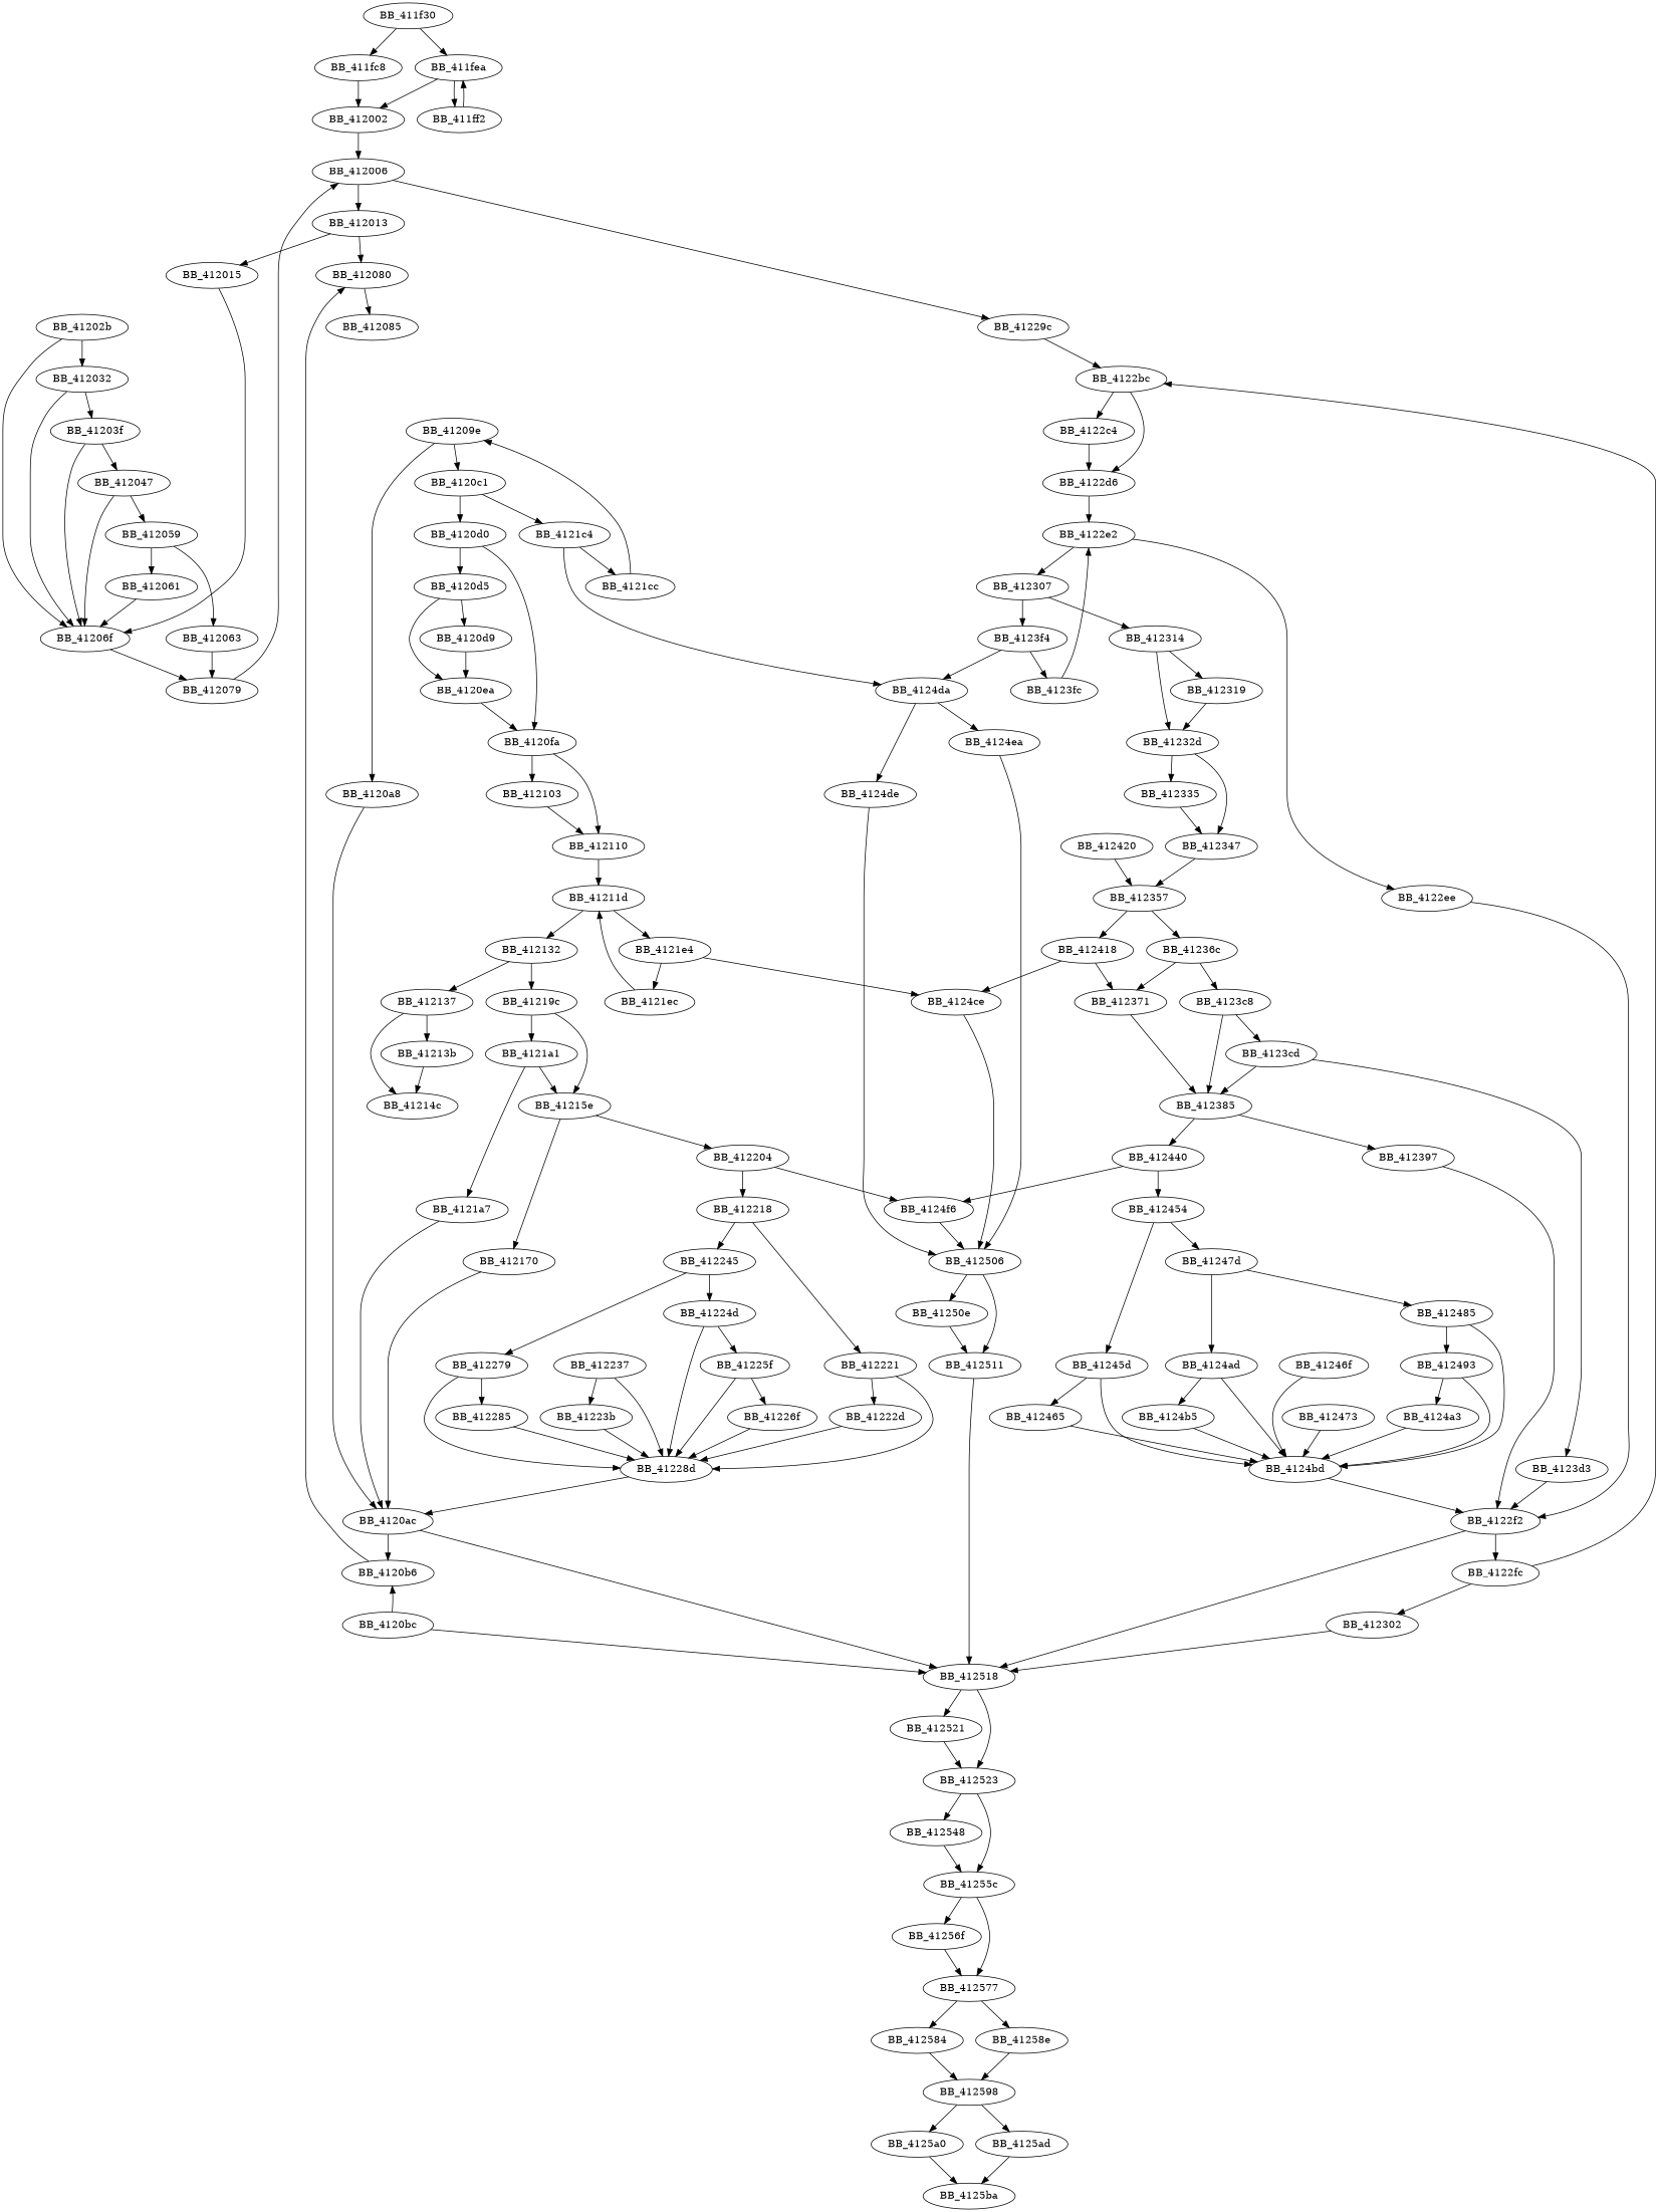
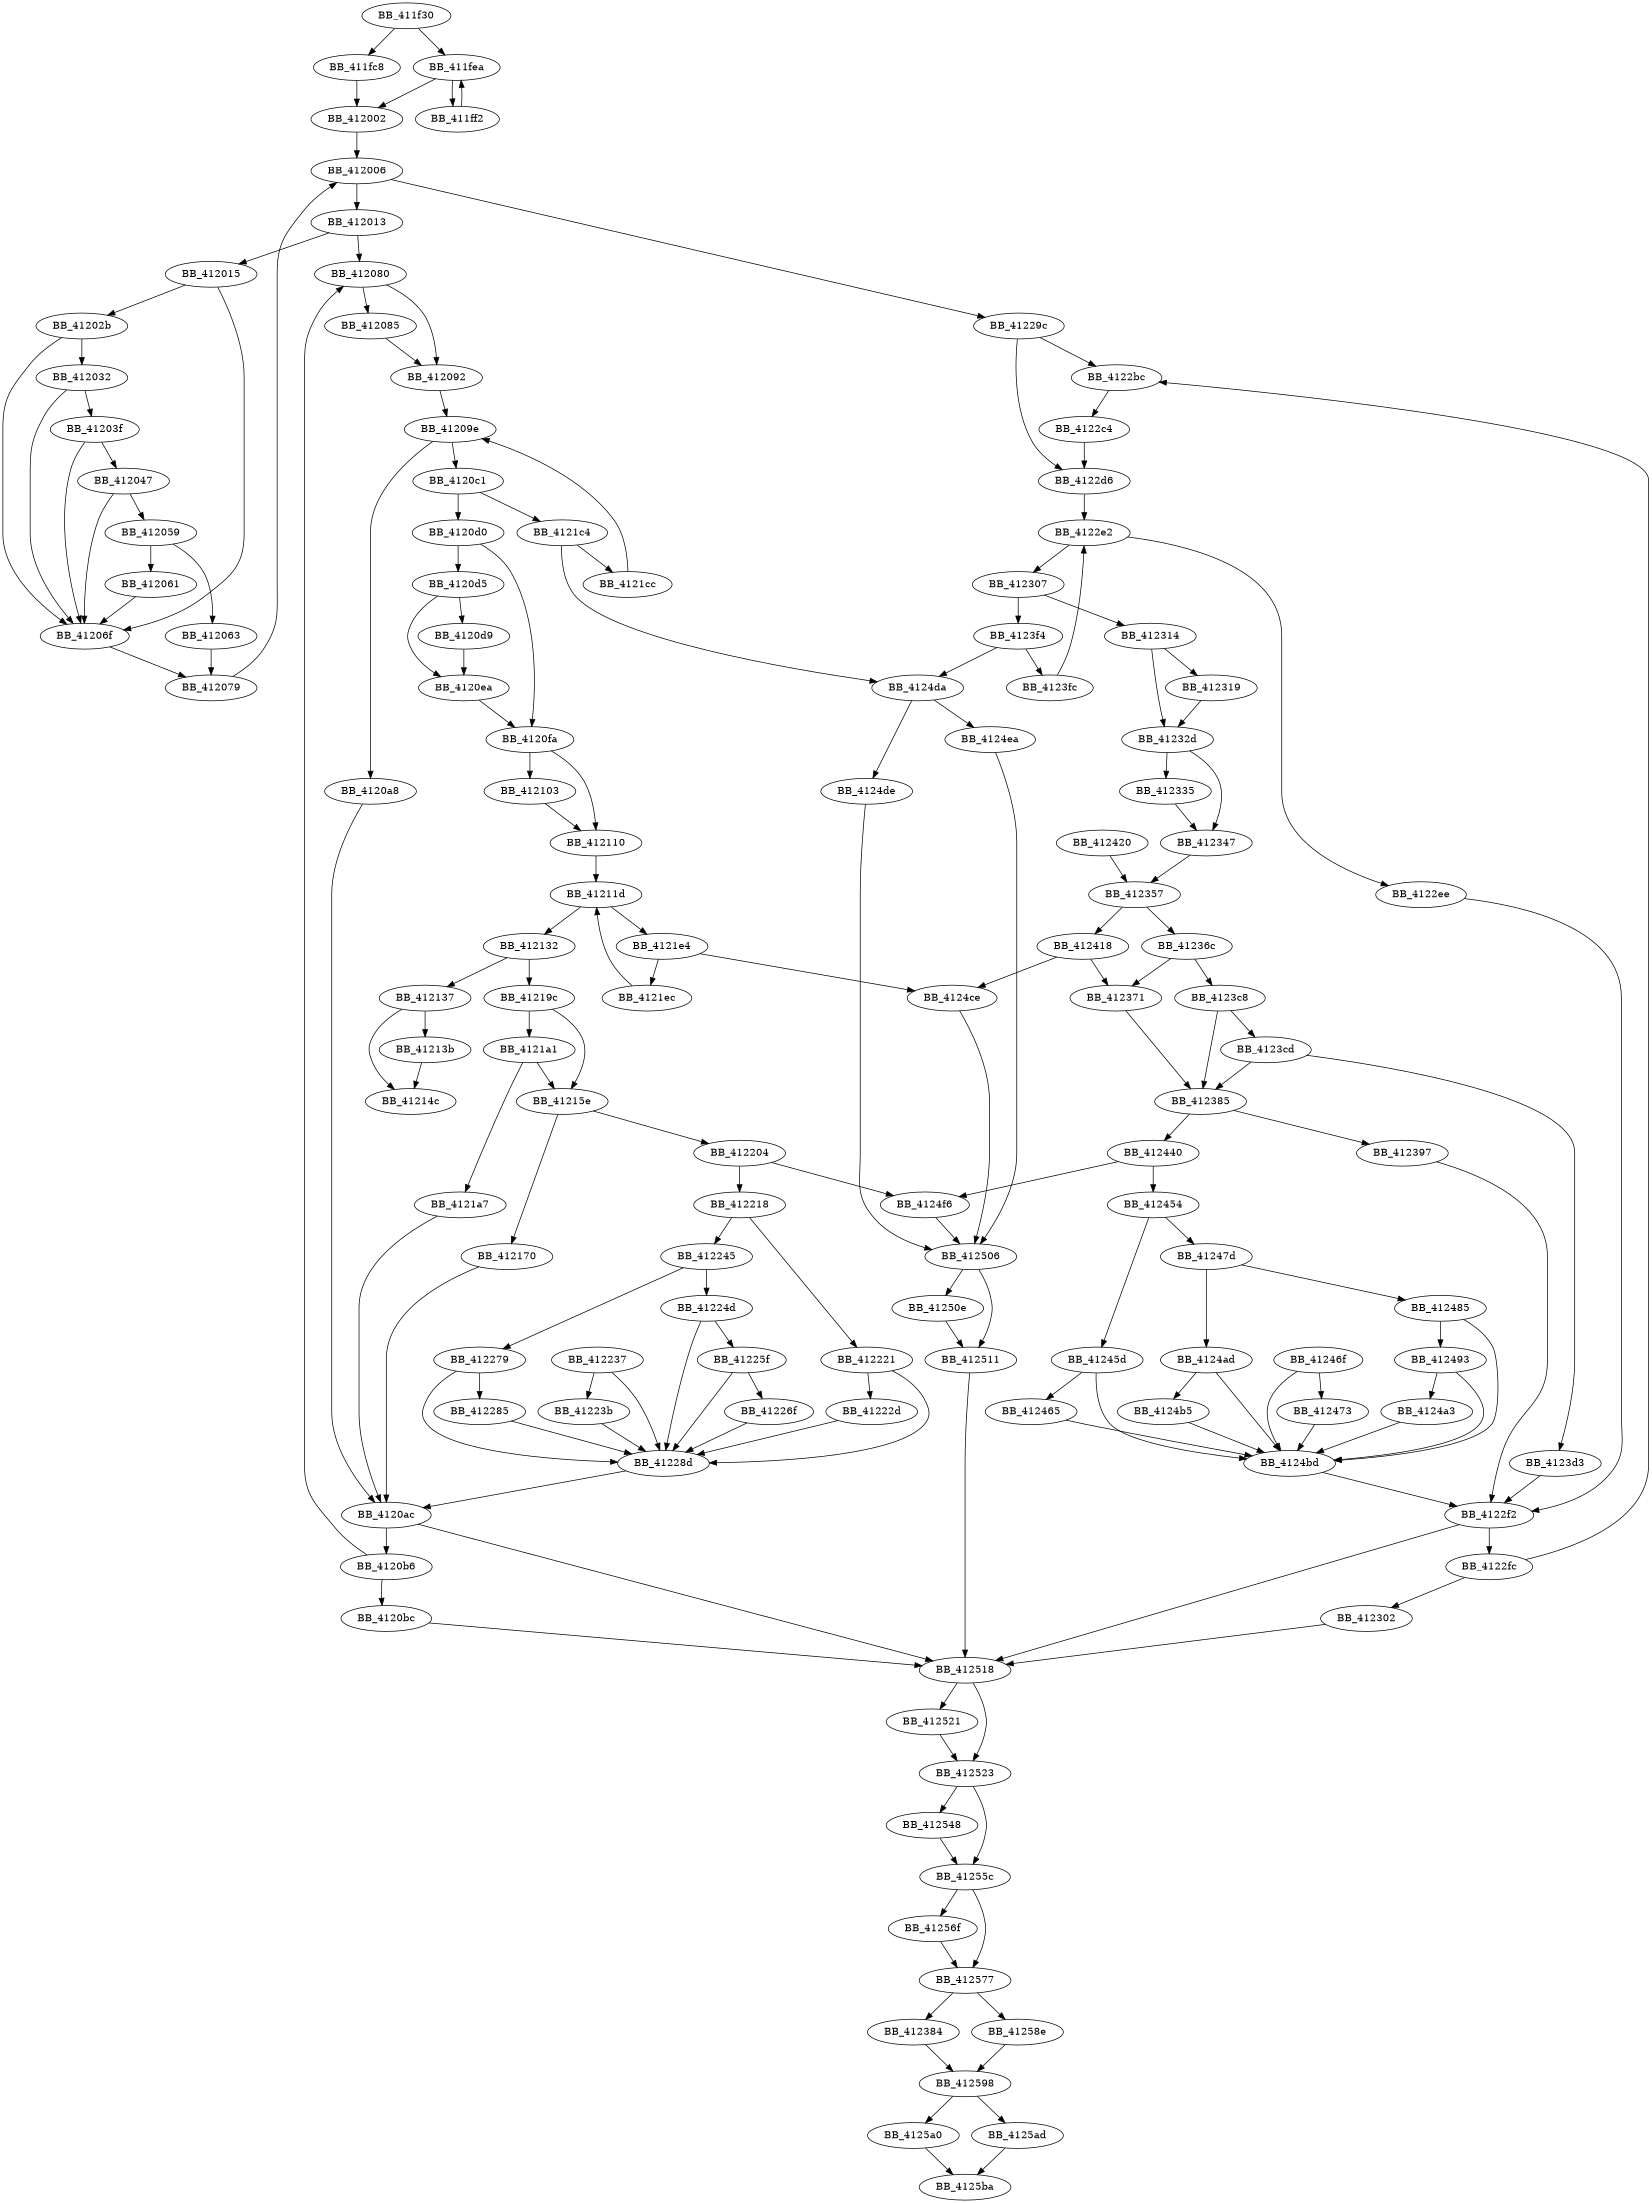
  digraph {
    BB_411f30
    BB_411fc8
    BB_411fea
    BB_412002
    BB_411ff2
    BB_412006
    BB_412013
    BB_41229c
    BB_412015
    BB_412080
    BB_4122bc
    BB_41202b
    BB_41206f
    BB_412085
+   BB_412092
    BB_4122c4
    BB_4122d6
    n18 [label=BB_412032]
    BB_412079
    BB_41209e
    BB_41203f
    BB_412047
    BB_412059
    BB_412061
    BB_412063
    BB_4120a8
    BB_4120c1
    BB_4120ac
    BB_4120d0
    BB_4121c4
    BB_4120b6
    BB_412518
    BB_4120d5
    BB_4120fa
    BB_4121cc
    BB_4124da
    BB_4120bc
    BB_412521
    BB_412523
    BB_412548
    BB_41255c
    BB_4120d9
    BB_4120ea
    BB_412103
    BB_412110
    BB_4124de
    BB_4124ea
    BB_41211d
    BB_412132
    BB_4121e4
    BB_412137
    BB_41219c
    BB_4121ec
    BB_4124ce
    BB_41213b
    BB_41214c
    BB_41215e
    BB_4121a1
    BB_412506
    BB_412170
    BB_412204
    BB_4121a7
    BB_412218
    BB_4124f6
    BB_412221
    BB_412245
    BB_41250e
    BB_412511
    BB_41222d
    BB_41228d
    BB_41224d
    BB_412279
    BB_41225f
    BB_412285
    BB_412237
    BB_41223b
    BB_41226f
    BB_4122e2
    BB_4122ee
    BB_412307
    BB_4122f2
    BB_412314
    BB_4123f4
    BB_4122fc
    BB_412319
    BB_41232d
    BB_4123fc
    BB_412302
    BB_412335
    BB_412347
    BB_412357
    BB_41236c
    BB_412418
    BB_412371
    BB_4123c8
    BB_412385
    BB_4123cd
    BB_412420
    BB_412397
    BB_412440
    BB_4123d3
    BB_412454
    BB_41245d
    BB_41247d
    BB_412465
    BB_4124bd
    BB_412485
    BB_4124ad
    BB_412493
    BB_4124b5
    BB_41246f
    BB_412473
    BB_4124a3
    BB_41256f
    BB_412577
-   BB_412584
+   BB_412584 [label=BB_412384]
    BB_41258e
    BB_412598
    BB_4125a0
    BB_4125ad
    BB_4125ba
    BB_411f30 -> BB_411fc8
    BB_411f30 -> BB_411fea
    BB_411fc8 -> BB_412002
    BB_411fea -> BB_412002
    BB_411fea -> BB_411ff2
    BB_412002 -> BB_412006
    BB_411ff2 -> BB_411fea
    BB_412006 -> BB_412013
    BB_412006 -> BB_41229c
    BB_412013 -> BB_412015
    BB_412013 -> BB_412080
    BB_41229c -> BB_4122bc
+   BB_412015 -> BB_41202b
    BB_412015 -> BB_41206f
    BB_412080 -> BB_412085
+   BB_412080 -> BB_412092
    BB_4122bc -> BB_4122c4
-   BB_4122bc -> BB_4122d6
+   BB_41229c -> BB_4122d6
    BB_41202b -> BB_41206f
    BB_41202b -> n18
    BB_41206f -> BB_412079
+   BB_412085 -> BB_412092
+   BB_412092 -> BB_41209e
    BB_4122c4 -> BB_4122d6
    BB_4122d6 -> BB_4122e2
    n18 -> BB_41206f
    n18 -> BB_41203f
    BB_412079 -> BB_412006
    BB_41209e -> BB_4120a8
    BB_41209e -> BB_4120c1
    BB_41203f -> BB_41206f
    BB_41203f -> BB_412047
    BB_412047 -> BB_41206f
    BB_412047 -> BB_412059
    BB_412059 -> BB_412061
    BB_412059 -> BB_412063
    BB_412061 -> BB_41206f
    BB_412063 -> BB_412079
    BB_4120a8 -> BB_4120ac
    BB_4120c1 -> BB_4120d0
    BB_4120c1 -> BB_4121c4
    BB_4120ac -> BB_4120b6
    BB_4120ac -> BB_412518
    BB_4120d0 -> BB_4120d5
    BB_4120d0 -> BB_4120fa
    BB_4121c4 -> BB_4121cc
    BB_4121c4 -> BB_4124da
    BB_4120b6 -> BB_412080
-   BB_4120bc -> BB_4120b6
+   BB_4120b6 -> BB_4120bc
    BB_412518 -> BB_412521
    BB_412518 -> BB_412523
    BB_4120d5 -> BB_4120d9
    BB_4120d5 -> BB_4120ea
    BB_4120fa -> BB_412103
    BB_4120fa -> BB_412110
    BB_4121cc -> BB_41209e
    BB_4124da -> BB_4124de
    BB_4124da -> BB_4124ea
    BB_4120bc -> BB_412518
    BB_412521 -> BB_412523
    BB_412523 -> BB_412548
    BB_412523 -> BB_41255c
    BB_412548 -> BB_41255c
    BB_41255c -> BB_41256f
    BB_41255c -> BB_412577
    BB_4120d9 -> BB_4120ea
    BB_4120ea -> BB_4120fa
    BB_412103 -> BB_412110
    BB_412110 -> BB_41211d
    BB_4124de -> BB_412506
    BB_4124ea -> BB_412506
    BB_41211d -> BB_412132
    BB_41211d -> BB_4121e4
    BB_412132 -> BB_412137
    BB_412132 -> BB_41219c
    BB_4121e4 -> BB_4121ec
    BB_4121e4 -> BB_4124ce
    BB_412137 -> BB_41213b
    BB_412137 -> BB_41214c
    BB_41219c -> BB_41215e
    BB_41219c -> BB_4121a1
    BB_4121ec -> BB_41211d
    BB_4124ce -> BB_412506
    BB_41213b -> BB_41214c
    BB_41215e -> BB_412170
    BB_41215e -> BB_412204
    BB_4121a1 -> BB_41215e
    BB_4121a1 -> BB_4121a7
    BB_412506 -> BB_41250e
    BB_412506 -> BB_412511
    BB_412170 -> BB_4120ac
    BB_412204 -> BB_412218
    BB_412204 -> BB_4124f6
    BB_4121a7 -> BB_4120ac
    BB_412218 -> BB_412221
    BB_412218 -> BB_412245
    BB_4124f6 -> BB_412506
    BB_412221 -> BB_41222d
    BB_412221 -> BB_41228d
    BB_412245 -> BB_41224d
    BB_412245 -> BB_412279
    BB_41250e -> BB_412511
    BB_412511 -> BB_412518
    BB_41222d -> BB_41228d
    BB_41228d -> BB_4120ac
    BB_41224d -> BB_41228d
    BB_41224d -> BB_41225f
    BB_412279 -> BB_41228d
    BB_412279 -> BB_412285
    BB_41225f -> BB_41228d
    BB_41225f -> BB_41226f
    BB_412285 -> BB_41228d
    BB_412237 -> BB_41228d
    BB_412237 -> BB_41223b
    BB_41223b -> BB_41228d
    BB_41226f -> BB_41228d
    BB_4122e2 -> BB_4122ee
    BB_4122e2 -> BB_412307
    BB_4122ee -> BB_4122f2
    BB_412307 -> BB_412314
    BB_412307 -> BB_4123f4
    BB_4122f2 -> BB_412518
    BB_4122f2 -> BB_4122fc
    BB_412314 -> BB_412319
    BB_412314 -> BB_41232d
    BB_4123f4 -> BB_4124da
    BB_4123f4 -> BB_4123fc
    BB_4122fc -> BB_4122bc
    BB_4122fc -> BB_412302
    BB_412319 -> BB_41232d
    BB_41232d -> BB_412335
    BB_41232d -> BB_412347
    BB_4123fc -> BB_4122e2
    BB_412302 -> BB_412518
    BB_412335 -> BB_412347
    BB_412347 -> BB_412357
    BB_412357 -> BB_41236c
    BB_412357 -> BB_412418
    BB_41236c -> BB_412371
    BB_41236c -> BB_4123c8
    BB_412418 -> BB_4124ce
    BB_412418 -> BB_412371
    BB_412371 -> BB_412385
    BB_4123c8 -> BB_412385
    BB_4123c8 -> BB_4123cd
    BB_412385 -> BB_412397
    BB_412385 -> BB_412440
    BB_4123cd -> BB_412385
    BB_4123cd -> BB_4123d3
    BB_412420 -> BB_412357
    BB_412397 -> BB_4122f2
    BB_412440 -> BB_4124f6
    BB_412440 -> BB_412454
    BB_4123d3 -> BB_4122f2
    BB_412454 -> BB_41245d
    BB_412454 -> BB_41247d
    BB_41245d -> BB_412465
    BB_41245d -> BB_4124bd
    BB_41247d -> BB_412485
    BB_41247d -> BB_4124ad
    BB_412465 -> BB_4124bd
    BB_4124bd -> BB_4122f2
    BB_412485 -> BB_4124bd
    BB_412485 -> BB_412493
    BB_4124ad -> BB_4124bd
    BB_4124ad -> BB_4124b5
    BB_412493 -> BB_4124bd
    BB_412493 -> BB_4124a3
    BB_4124b5 -> BB_4124bd
    BB_41246f -> BB_4124bd
+   BB_41246f -> BB_412473
    BB_412473 -> BB_4124bd
    BB_4124a3 -> BB_4124bd
    BB_41256f -> BB_412577
    BB_412577 -> BB_412584
    BB_412577 -> BB_41258e
    BB_412584 -> BB_412598
    BB_41258e -> BB_412598
    BB_412598 -> BB_4125a0
    BB_412598 -> BB_4125ad
    BB_4125a0 -> BB_4125ba
    BB_4125ad -> BB_4125ba
  }
